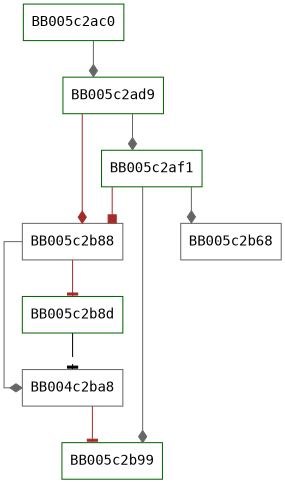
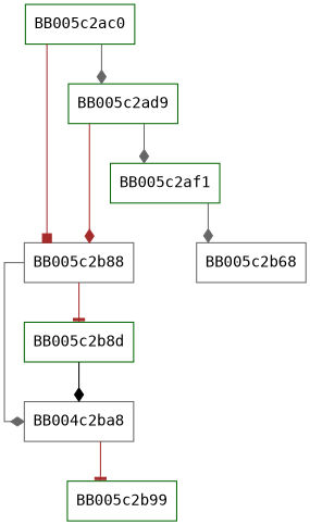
  digraph {
    fontname="DejaVu Sans Mono"
    splines=ortho
    node [color=darkgreen fontname="DejaVu Sans Mono" shape=box]
    edge [arrowhead=diamond color=gray40 fontname="DejaVu Sans Mono"]
    BB005c2b88 [color=gray40]
    BB005c2ac0
    BB005c2ad9
    n4 [color=gray40 label=BB004c2ba8]
    BB005c2b8d
    BB005c2af1
    BB005c2b99
    BB005c2b68 [color=gray40]
    BB005c2b88 -> n4
    BB005c2b88 -> BB005c2b8d [arrowhead=tee color=brown]
-   BB005c2af1 -> BB005c2b88 [arrowhead=box color=brown]
+   BB005c2ac0 -> BB005c2b88 [arrowhead=box color=brown]
    BB005c2ac0 -> BB005c2ad9
    BB005c2ad9 -> BB005c2b88 [color=brown]
    BB005c2ad9 -> BB005c2af1
    n4 -> BB005c2b99 [arrowhead=tee color=brown]
-   BB005c2b8d -> n4 [arrowhead=tee color=black]
-   BB005c2af1 -> BB005c2b99
+   BB005c2b8d -> n4 [color=black]
    BB005c2af1 -> BB005c2b68
  }
